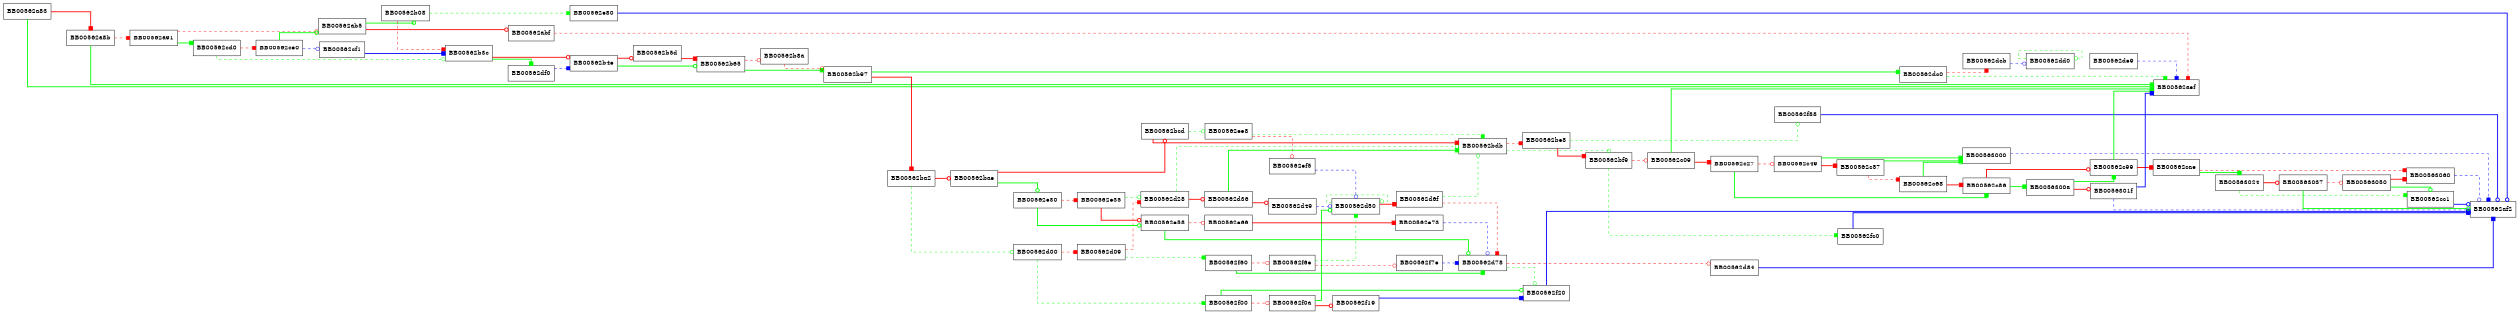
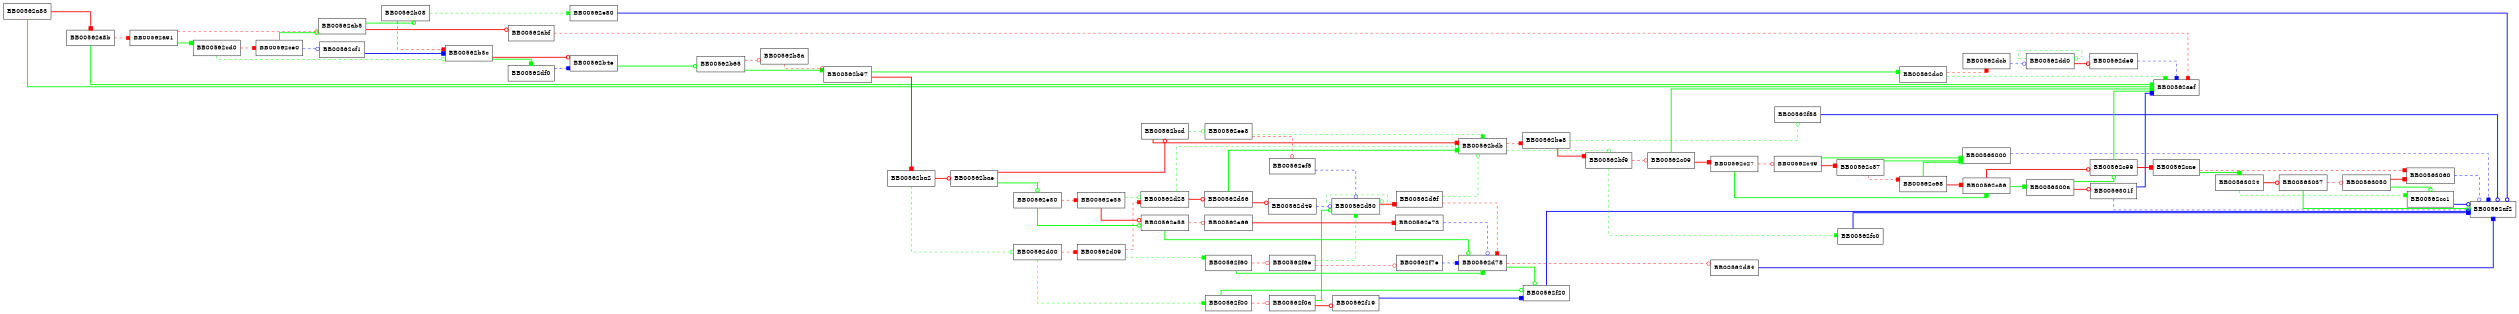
  digraph {
    rankdir=LR
    splines=ortho
    node [shape=box]
    edge [arrowhead=odot color=red style=bold]
    BB00562a83
    BB00562aef
    BB00562a8b
    BB00562a91
    BB00562cd0
    BB00562ab5
    BB00562b3c
    BB00562ce0
    BB00562b08
    BB00562abf
    BB00562df0
    BB00562b4e
    BB00562cf1
    BB00562e80
    BB00562af2
    BB00562b65
-   BB00562b5d
    BB00562b97
    BB00562b8a
    BB00562dc0
    BB00562ba2
    BB00562dcb
    BB00562d00
    BB00562bae
    BB00562dd0
    BB00562f00
    BB00562d09
    BB00562e30
    BB00562bcd
    BB00562f20
    BB00562f0a
    BB00562f60
    BB00562d28
    BB00562e58
    BB00562e35
    BB00562ee8
    BB00562bdb
    BB00562d78
    BB00562e66
    BB00562ef5
    BB00562bf9
    BB00562be8
    BB00562d50
    BB00562fc0
    BB00562c09
    BB00562f88
    BB00562c27
    BB00562c86
    BB00562c49
    BB0056300a
    BB00562c99
    BB00563000
    BB00562c57
    BB0056301f
    BB00562cae
    BB00562c68
    BB00563024
    BB00563060
    BB00562cc1
    BB00563037
    BB00563050
    BB00562f19
    BB00562f6e
    BB00562d36
    BB00562d84
    BB00562f7e
    BB00562d49
    BB00562d6f
    BB00562de9
    BB00562e73
    BB00562a83 -> BB00562aef [color=green]
    BB00562a83 -> BB00562a8b [arrowhead=box]
    BB00562a8b -> BB00562aef [arrowhead=box color=green]
    BB00562a8b -> BB00562a91 [arrowhead=box style=dashed]
    BB00562a91 -> BB00562cd0 [arrowhead=box color=green]
    BB00562a91 -> BB00562ab5 [style=dashed]
    BB00562cd0 -> BB00562b3c [color=green style=dashed]
    BB00562cd0 -> BB00562ce0 [arrowhead=box style=dashed]
    BB00562ab5 -> BB00562b08 [color=green]
    BB00562ab5 -> BB00562abf
    BB00562b3c -> BB00562df0 [arrowhead=box color=green]
    BB00562b3c -> BB00562b4e
    BB00562ce0 -> BB00562ab5 [color=green]
    BB00562ce0 -> BB00562cf1 [color=blue style=dashed]
    BB00562b08 -> BB00562b3c [arrowhead=box style=dashed]
    BB00562b08 -> BB00562e80 [arrowhead=box color=green style=dashed]
    BB00562abf -> BB00562aef [arrowhead=box style=dashed]
    BB00562df0 -> BB00562b4e [arrowhead=box color=blue style=dashed]
    BB00562b4e -> BB00562b65 [color=green]
-   BB00562b4e -> BB00562b5d
    BB00562cf1 -> BB00562b3c [arrowhead=box color=blue]
    BB00562e80 -> BB00562af2 [color=blue]
    BB00562b65 -> BB00562b97 [arrowhead=box color=green]
    BB00562b65 -> BB00562b8a [style=dashed]
-   BB00562b5d -> BB00562b65 [arrowhead=box]
    BB00562b97 -> BB00562dc0 [arrowhead=box color=green]
    BB00562b97 -> BB00562ba2 [arrowhead=box]
    BB00562b8a -> BB00562b97 [style=dashed]
    BB00562dc0 -> BB00562aef [arrowhead=box color=green style=dashed]
    BB00562dc0 -> BB00562dcb [arrowhead=box style=dashed]
    BB00562ba2 -> BB00562d00 [color=green style=dashed]
    BB00562ba2 -> BB00562bae
    BB00562dcb -> BB00562dd0 [color=blue style=dashed]
    BB00562d00 -> BB00562f00 [arrowhead=box color=green style=dashed]
    BB00562d00 -> BB00562d09 [arrowhead=box style=dashed]
    BB00562bae -> BB00562e30 [color=green]
    BB00562bae -> BB00562bcd
    BB00562dd0 -> BB00562dd0 [color=green style=dashed]
+   BB00562dd0 -> BB00562de9
    BB00562f00 -> BB00562f20 [color=green]
    BB00562f00 -> BB00562f0a [style=dashed]
    BB00562d09 -> BB00562f60 [arrowhead=box color=green style=dashed]
    BB00562d09 -> BB00562d28 [arrowhead=box style=dashed]
    BB00562e30 -> BB00562e58 [color=green]
    BB00562e30 -> BB00562e35 [arrowhead=box style=dashed]
    BB00562bcd -> BB00562ee8 [color=green style=dashed]
    BB00562bcd -> BB00562bdb [arrowhead=box]
    BB00562f20 -> BB00562af2 [arrowhead=box color=blue]
    BB00562f0a -> BB00562d50 [color=green]
    BB00562f0a -> BB00562f19
    BB00562f60 -> BB00562d78 [arrowhead=box color=green]
    BB00562f60 -> BB00562f6e [style=dashed]
    BB00562d28 -> BB00562bdb [color=green style=dashed]
    BB00562d28 -> BB00562d36
    BB00562e58 -> BB00562d78 [color=green]
    BB00562e58 -> BB00562e66 [style=dashed]
    BB00562e35 -> BB00562d28 [color=green style=dashed]
    BB00562e35 -> BB00562e58
    BB00562ee8 -> BB00562bdb [arrowhead=box color=green style=dashed]
    BB00562ee8 -> BB00562ef5 [style=dashed]
    BB00562bdb -> BB00562bf9 [color=green style=dashed]
    BB00562bdb -> BB00562be8 [arrowhead=box style=dashed]
-   BB00562d78 -> BB00562f20 [color=green style=dashed]
+   BB00562d78 -> BB00562f20 [color=green]
    BB00562d78 -> BB00562d84 [style=dashed]
    BB00562e66 -> BB00562e73 [arrowhead=box]
    BB00562ef5 -> BB00562d50 [color=blue style=dashed]
    BB00562bf9 -> BB00562fc0 [arrowhead=box color=green style=dashed]
    BB00562bf9 -> BB00562c09 [style=dashed]
    BB00562be8 -> BB00562bf9 [arrowhead=box]
    BB00562be8 -> BB00562f88 [color=green style=dashed]
    BB00562d50 -> BB00562d50 [color=green style=dashed]
    BB00562d50 -> BB00562d6f [arrowhead=box]
    BB00562fc0 -> BB00562af2 [arrowhead=box color=blue]
    BB00562c09 -> BB00562aef [arrowhead=box color=green]
    BB00562c09 -> BB00562c27 [arrowhead=box]
    BB00562f88 -> BB00562af2 [color=blue]
    BB00562c27 -> BB00562c86 [arrowhead=box color=green]
    BB00562c27 -> BB00562c49 [style=dashed]
    BB00562c86 -> BB0056300a [arrowhead=box color=green]
    BB00562c86 -> BB00562c99
    BB00562c49 -> BB00563000 [arrowhead=box color=green]
    BB00562c49 -> BB00562c57 [arrowhead=box]
-   BB0056300a -> BB00562c99 [arrowhead=box color=green]
+   BB0056300a -> BB00562c99 [color=green]
    BB0056300a -> BB0056301f
    BB00562c99 -> BB00562aef [arrowhead=box color=green]
    BB00562c99 -> BB00562cae [arrowhead=box]
    BB00563000 -> BB00562af2 [arrowhead=box color=blue style=dashed]
    BB00562c57 -> BB00563000 [arrowhead=box color=green]
    BB00562c57 -> BB00562c68 [arrowhead=box style=dashed]
    BB0056301f -> BB00562aef [arrowhead=box color=blue]
    BB0056301f -> BB00562af2 [color=blue style=dashed]
    BB00562cae -> BB00563024 [arrowhead=box color=green]
    BB00562cae -> BB00563060 [arrowhead=box style=dashed]
    BB00562c68 -> BB00562c86 [arrowhead=box]
    BB00562c68 -> BB00563000 [color=green]
    BB00563024 -> BB00562cc1 [arrowhead=box color=green style=dashed]
    BB00563024 -> BB00563037
    BB00563060 -> BB00562af2 [color=blue style=dashed]
    BB00562cc1 -> BB00562af2 [color=blue]
    BB00563037 -> BB00562af2 [color=green]
    BB00563037 -> BB00563050 [style=dashed]
    BB00563050 -> BB00563060 [arrowhead=box]
    BB00563050 -> BB00562cc1 [color=green]
    BB00562f19 -> BB00562f20 [arrowhead=box color=blue]
    BB00562f6e -> BB00562d50 [arrowhead=box color=green style=dashed]
    BB00562f6e -> BB00562f7e [style=dashed]
    BB00562d36 -> BB00562bdb [arrowhead=box color=green]
    BB00562d36 -> BB00562d49
    BB00562d84 -> BB00562af2 [arrowhead=box color=blue]
    BB00562f7e -> BB00562d78 [arrowhead=box color=blue style=dashed]
    BB00562d49 -> BB00562d50 [color=blue style=dashed]
    BB00562d6f -> BB00562bdb [color=green style=dashed]
    BB00562d6f -> BB00562d78 [arrowhead=box style=dashed]
    BB00562de9 -> BB00562aef [arrowhead=box color=blue style=dashed]
    BB00562e73 -> BB00562d78 [color=blue style=dashed]
  }
